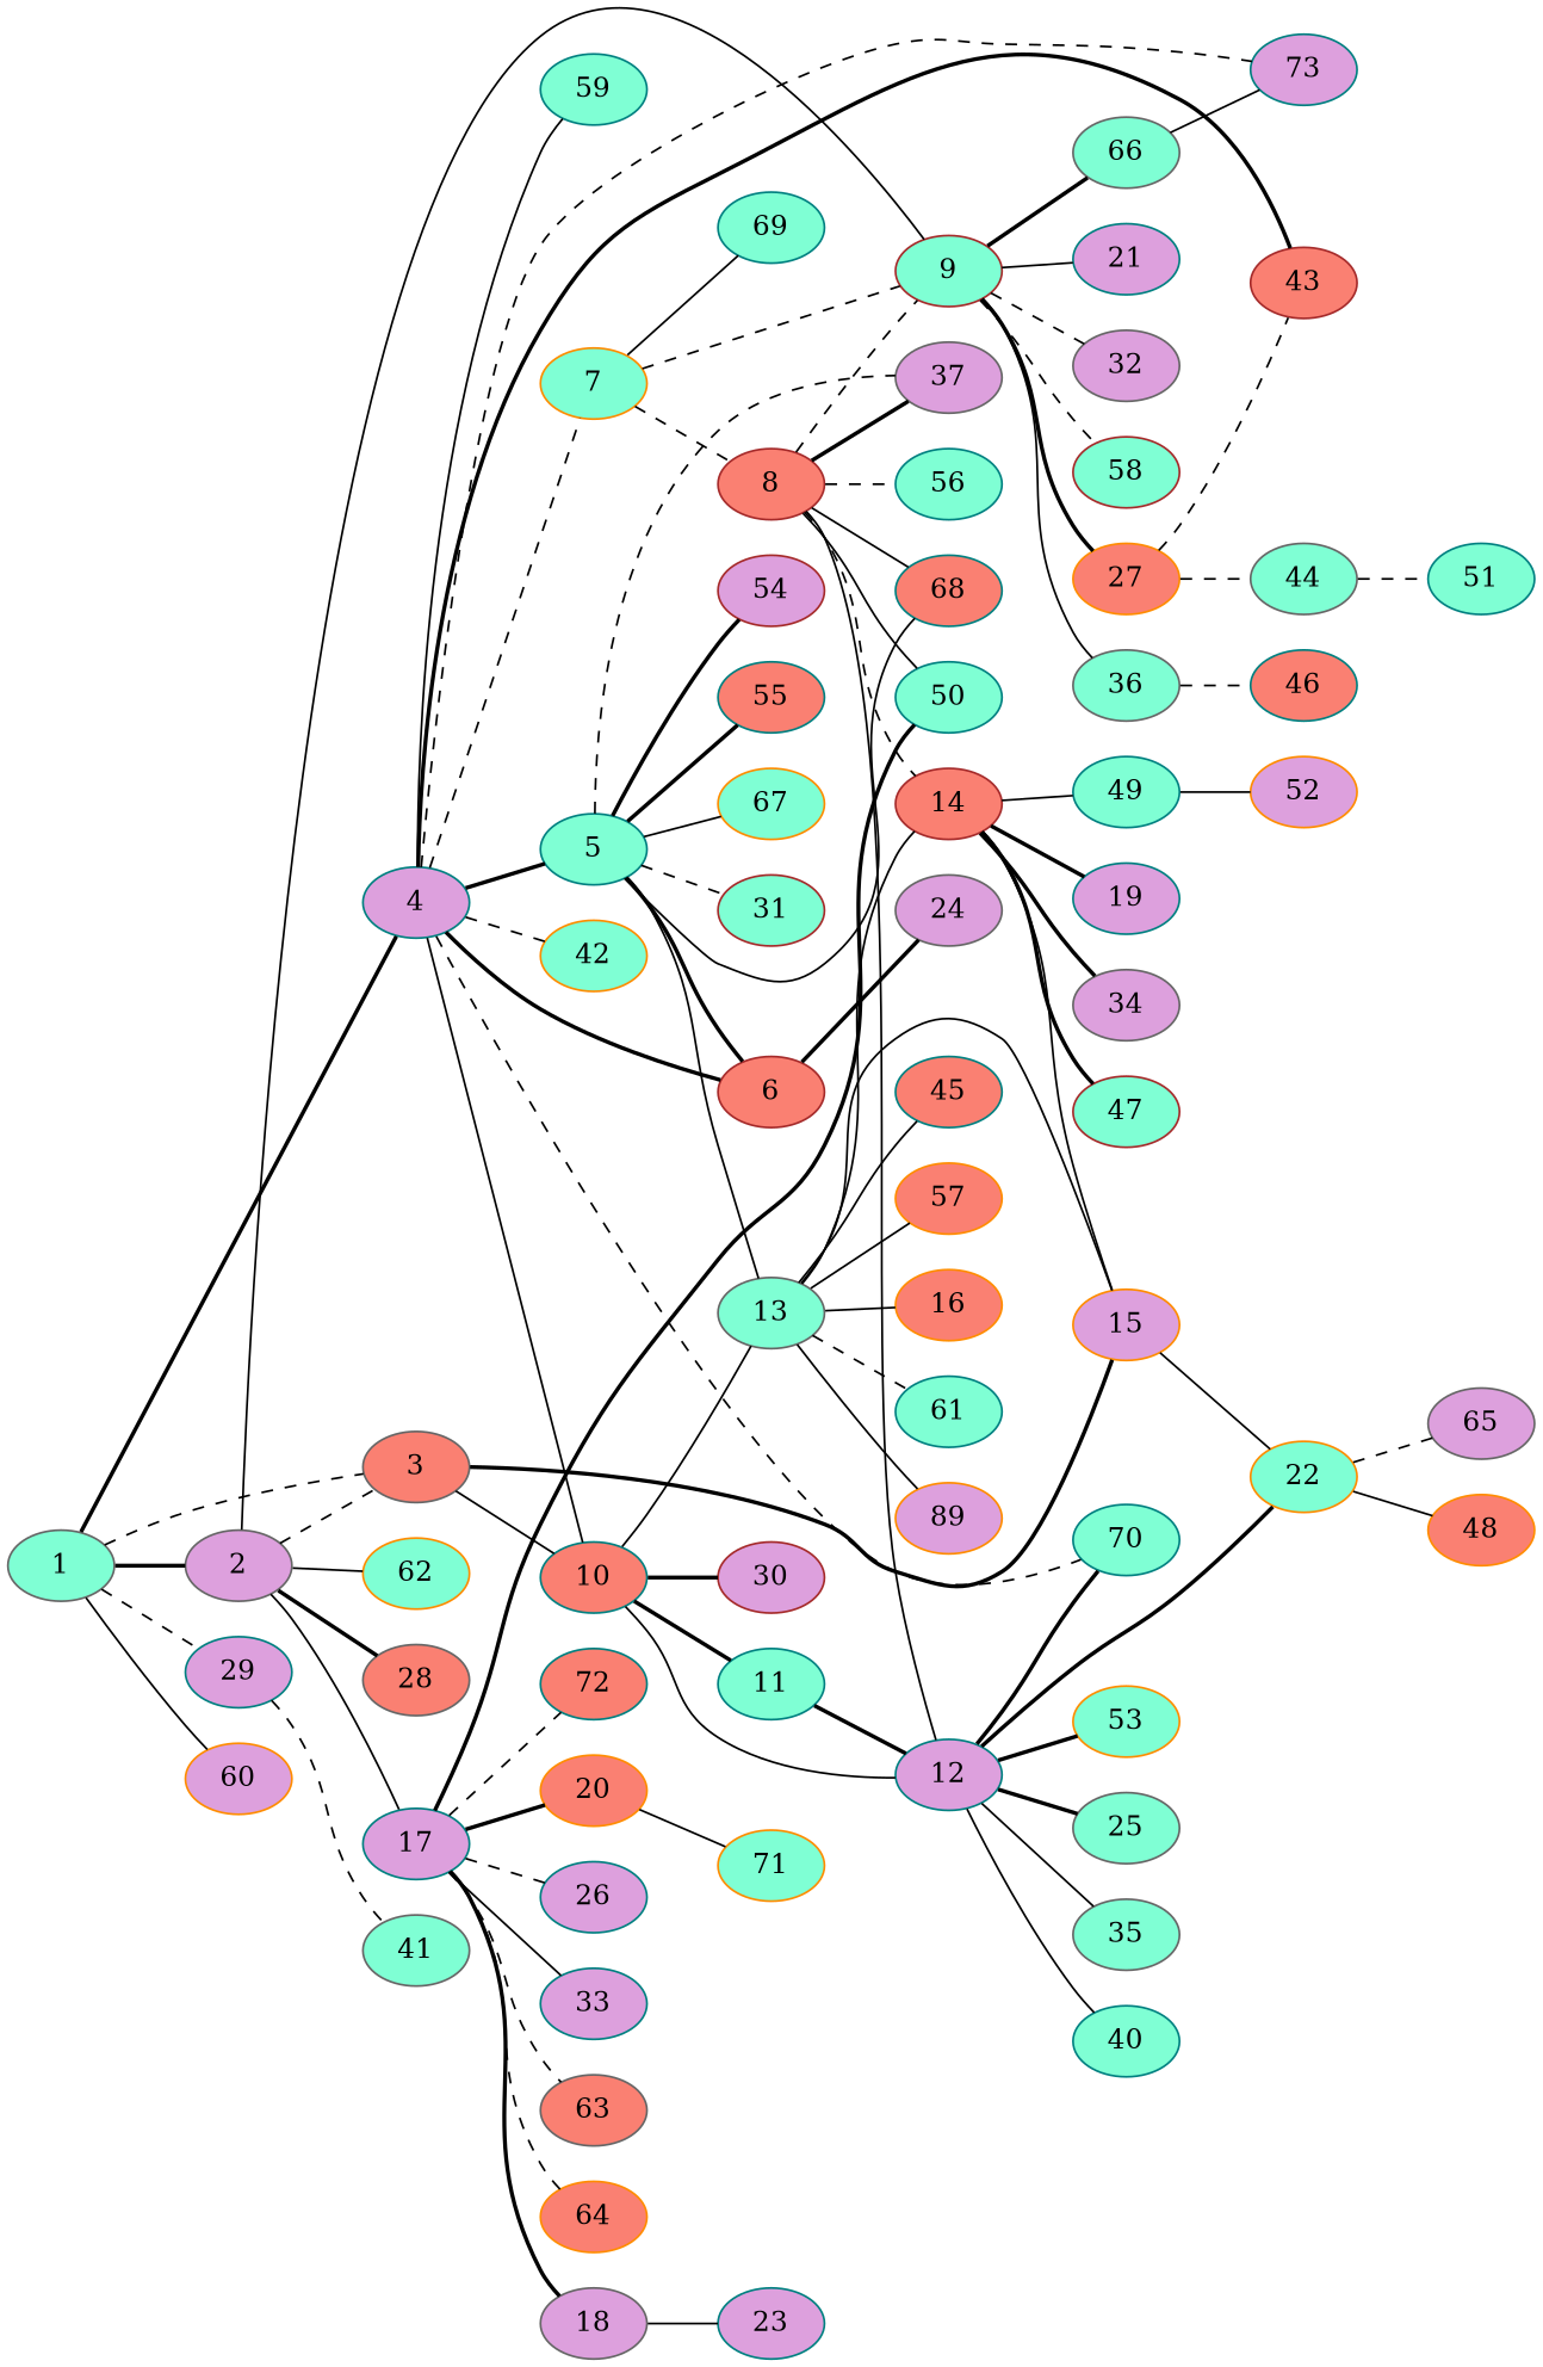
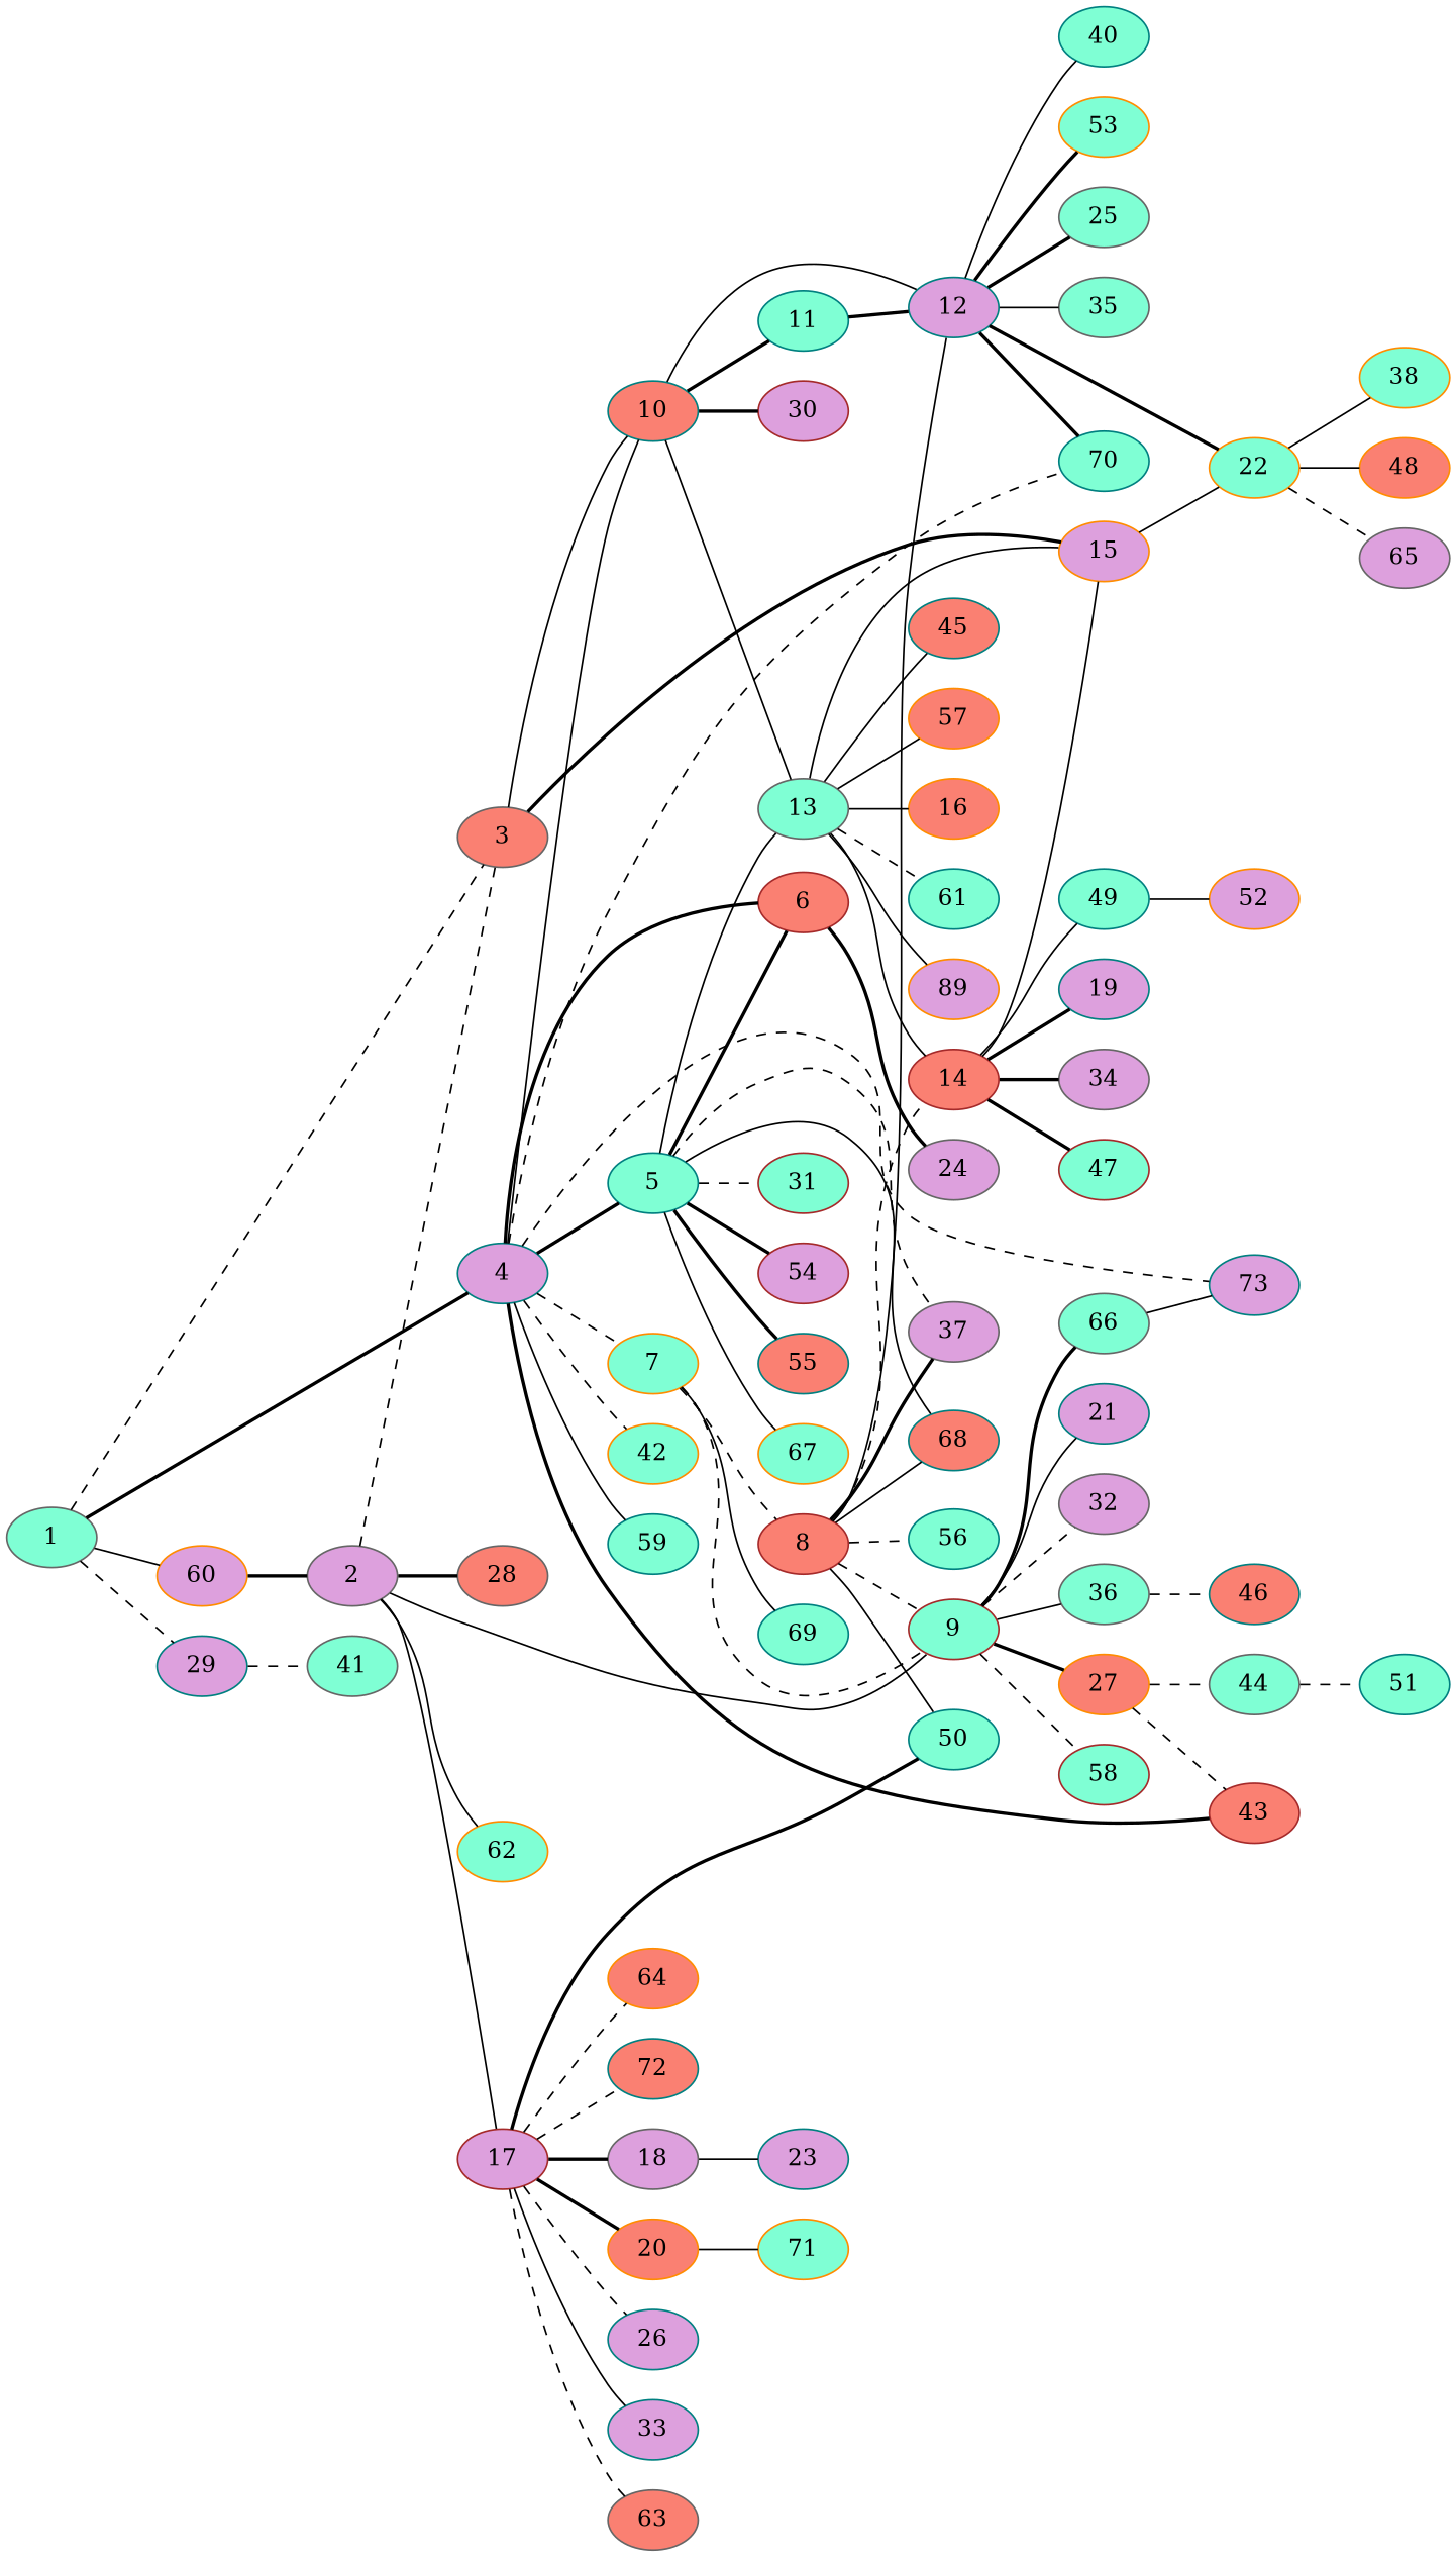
  graph {
    rankdir=LR
    node [color=teal fillcolor=aquamarine style=filled]
    edge [style=solid]
    1 [color=gray40]
    2 [color=gray40 fillcolor=plum]
    3 [color=gray40 fillcolor=salmon]
    4 [fillcolor=plum]
    29 [fillcolor=plum]
    60 [color=darkorange fillcolor=plum]
    9 [color=brown]
-   17 [fillcolor=plum]
+   17 [color=brown fillcolor=plum]
    28 [color=gray40 fillcolor=salmon]
    62 [color=darkorange]
    10 [fillcolor=salmon]
    15 [color=darkorange fillcolor=plum]
    5
    6 [color=brown fillcolor=salmon]
    7 [color=darkorange]
    42 [color=darkorange]
    43 [color=brown fillcolor=salmon]
    59
    70
    73 [fillcolor=plum]
    41 [color=gray40]
    21 [fillcolor=plum]
    27 [color=darkorange fillcolor=salmon]
    32 [color=gray40 fillcolor=plum]
    36 [color=gray40]
    58 [color=brown]
    66 [color=gray40]
    50
    18 [color=gray40 fillcolor=plum]
    20 [color=darkorange fillcolor=salmon]
    26 [fillcolor=plum]
    33 [fillcolor=plum]
    63 [color=gray40 fillcolor=salmon]
    64 [color=darkorange fillcolor=salmon]
    72 [fillcolor=salmon]
    13 [color=gray40]
    12 [fillcolor=plum]
    11
    30 [color=brown fillcolor=plum]
    22 [color=darkorange]
    31 [color=brown]
    37 [color=gray40 fillcolor=plum]
    54 [color=brown fillcolor=plum]
    55 [fillcolor=salmon]
    67 [color=darkorange]
    68 [fillcolor=salmon]
    24 [color=gray40 fillcolor=plum]
    8 [color=brown fillcolor=salmon]
    69
    14 [color=brown fillcolor=salmon]
    16 [color=darkorange fillcolor=salmon]
    n52 [color=darkorange fillcolor=plum label=89]
    45 [fillcolor=salmon]
    57 [color=darkorange fillcolor=salmon]
    61
    56
    25 [color=gray40]
    35 [color=gray40]
    40
    53 [color=darkorange]
    19 [fillcolor=plum]
    34 [color=gray40 fillcolor=plum]
    47 [color=brown]
    49
    44 [color=gray40]
    46 [fillcolor=salmon]
+   38 [color=darkorange]
    48 [color=darkorange fillcolor=salmon]
    65 [color=gray40 fillcolor=plum]
    52 [color=darkorange fillcolor=plum]
    23 [fillcolor=plum]
    71 [color=darkorange]
    51
-   1 -- 2 [style=bold]
+   60 -- 2 [style=bold]
    1 -- 3 [style=dashed]
    1 -- 4 [style=bold]
    1 -- 29 [style=dashed]
    1 -- 60
    2 -- 3 [style=dashed]
    2 -- 9
    2 -- 17
    2 -- 28 [style=bold]
    2 -- 62
    3 -- 10
    3 -- 15 [style=bold]
    4 -- 10
    4 -- 5 [style=bold]
    4 -- 6 [style=bold]
    4 -- 7 [style=dashed]
    4 -- 42 [style=dashed]
    4 -- 43 [style=bold]
    4 -- 59
    4 -- 70 [style=dashed]
    4 -- 73 [style=dashed]
    29 -- 41 [style=dashed]
    9 -- 21
    9 -- 27 [style=bold]
    9 -- 32 [style=dashed]
    9 -- 36
    9 -- 58 [style=dashed]
    9 -- 66 [style=bold]
    17 -- 50 [style=bold]
    17 -- 18 [style=bold]
    17 -- 20 [style=bold]
    17 -- 26 [style=dashed]
    17 -- 33
    17 -- 63 [style=dashed]
    17 -- 64 [style=dashed]
    17 -- 72 [style=dashed]
    10 -- 13
    10 -- 12
    10 -- 11 [style=bold]
    10 -- 30 [style=bold]
    15 -- 22
    5 -- 6 [style=bold]
    5 -- 13
    5 -- 31 [style=dashed]
    5 -- 37 [style=dashed]
    5 -- 54 [style=bold]
    5 -- 55 [style=bold]
    5 -- 67
    5 -- 68
    6 -- 24 [style=bold]
    7 -- 9 [style=dashed]
    7 -- 8 [style=dashed]
    7 -- 69
    27 -- 43 [style=dashed]
    27 -- 44 [style=dashed]
    36 -- 46 [style=dashed]
    66 -- 73
    18 -- 23
    20 -- 71
    13 -- 15
    13 -- 14
    13 -- 16
    13 -- n52
    13 -- 45
    13 -- 57
    13 -- 61 [style=dashed]
    12 -- 70 [style=bold]
    12 -- 22 [style=bold]
    12 -- 25 [style=bold]
    12 -- 35
    12 -- 40
    12 -- 53 [style=bold]
    11 -- 12 [style=bold]
+   22 -- 38
    22 -- 48
    22 -- 65 [style=dashed]
    8 -- 9 [style=dashed]
    8 -- 50
    8 -- 12
    8 -- 37 [style=bold]
    8 -- 68
    8 -- 14 [style=dashed]
    8 -- 56 [style=dashed]
    14 -- 15
    14 -- 19 [style=bold]
    14 -- 34 [style=bold]
    14 -- 47 [style=bold]
    14 -- 49
    49 -- 52
    44 -- 51 [style=dashed]
  }
